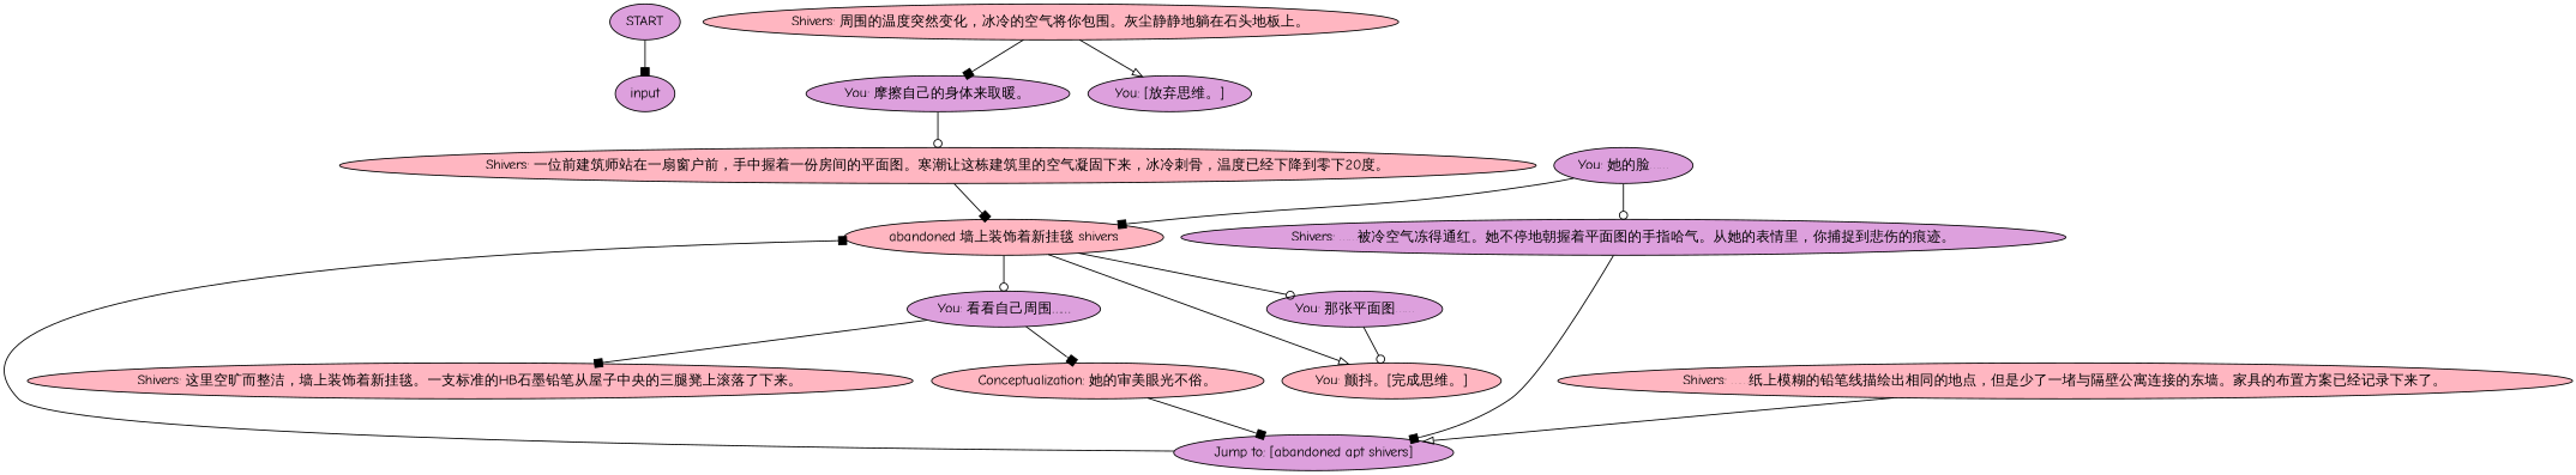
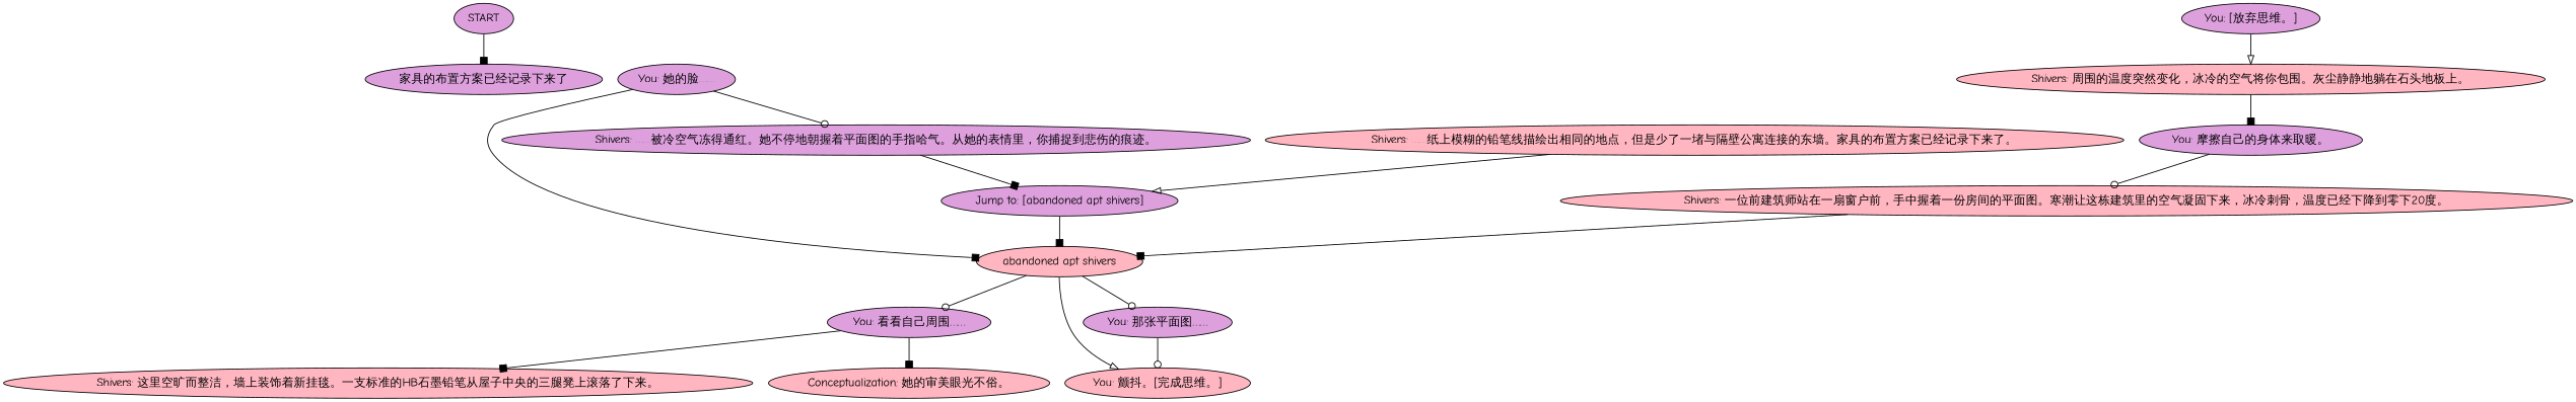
  digraph {
    fontname="Comic Neue"
    node [fillcolor=plum fontname="Comic Neue" style=filled]
    edge [arrowhead=box fontname="Comic Neue"]
    n1 [label=START]
-   n2 [label=input]
+   n2 [label="家具的布置方案已经记录下来了"]
    n3 [fillcolor=lightpink label="Shivers: 周围的温度突然变化，冰冷的空气将你包围。灰尘静静地躺在石头地板上。"]
    n4 [label="You: 摩擦自己的身体来取暖。"]
    n5 [label="You: [放弃思维。]"]
    n6 [label="You: 看看自己周围……"]
    n7 [fillcolor=lightpink label="Shivers: 这里空旷而整洁，墙上装饰着新挂毯。一支标准的HB石墨铅笔从屋子中央的三腿凳上滚落了下来。"]
    n8 [fillcolor=lightpink label="Conceptualization: 她的审美眼光不俗。"]
    n9 [label="Jump to: [abandoned apt shivers]"]
-   n10 [fillcolor=lightpink label="abandoned 墙上装饰着新挂毯 shivers"]
+   n10 [fillcolor=lightpink label="abandoned apt shivers"]
    n11 [fillcolor=lightpink label="Shivers: 一位前建筑师站在一扇窗户前，手中握着一份房间的平面图。寒潮让这栋建筑里的空气凝固下来，冰冷刺骨，温度已经下降到零下20度。"]
    n12 [fillcolor=lightpink label="You: 颤抖。[完成思维。]"]
    n13 [label="You: 那张平面图……"]
    n14 [label="Shivers: ……被冷空气冻得通红。她不停地朝握着平面图的手指哈气。从她的表情里，你捕捉到悲伤的痕迹。"]
    n15 [fillcolor=lightpink label="Shivers: ……纸上模糊的铅笔线描绘出相同的地点，但是少了一堵与隔壁公寓连接的东墙。家具的布置方案已经记录下来了。"]
    n16 [label="You: 她的脸……"]
    n1 -> n2
    n3 -> n4
-   n3 -> n5 [arrowhead=onormal]
+   n5 -> n3 [arrowhead=onormal]
    n4 -> n11 [arrowhead=odot]
    n6 -> n7
    n6 -> n8
-   n8 -> n9
    n9 -> n10
    n10 -> n6 [arrowhead=odot]
    n10 -> n12 [arrowhead=onormal]
    n10 -> n13 [arrowhead=odot]
    n11 -> n10
    n13 -> n12 [arrowhead=odot]
    n14 -> n9
    n15 -> n9 [arrowhead=onormal]
    n16 -> n10
    n16 -> n14 [arrowhead=odot]
  }
